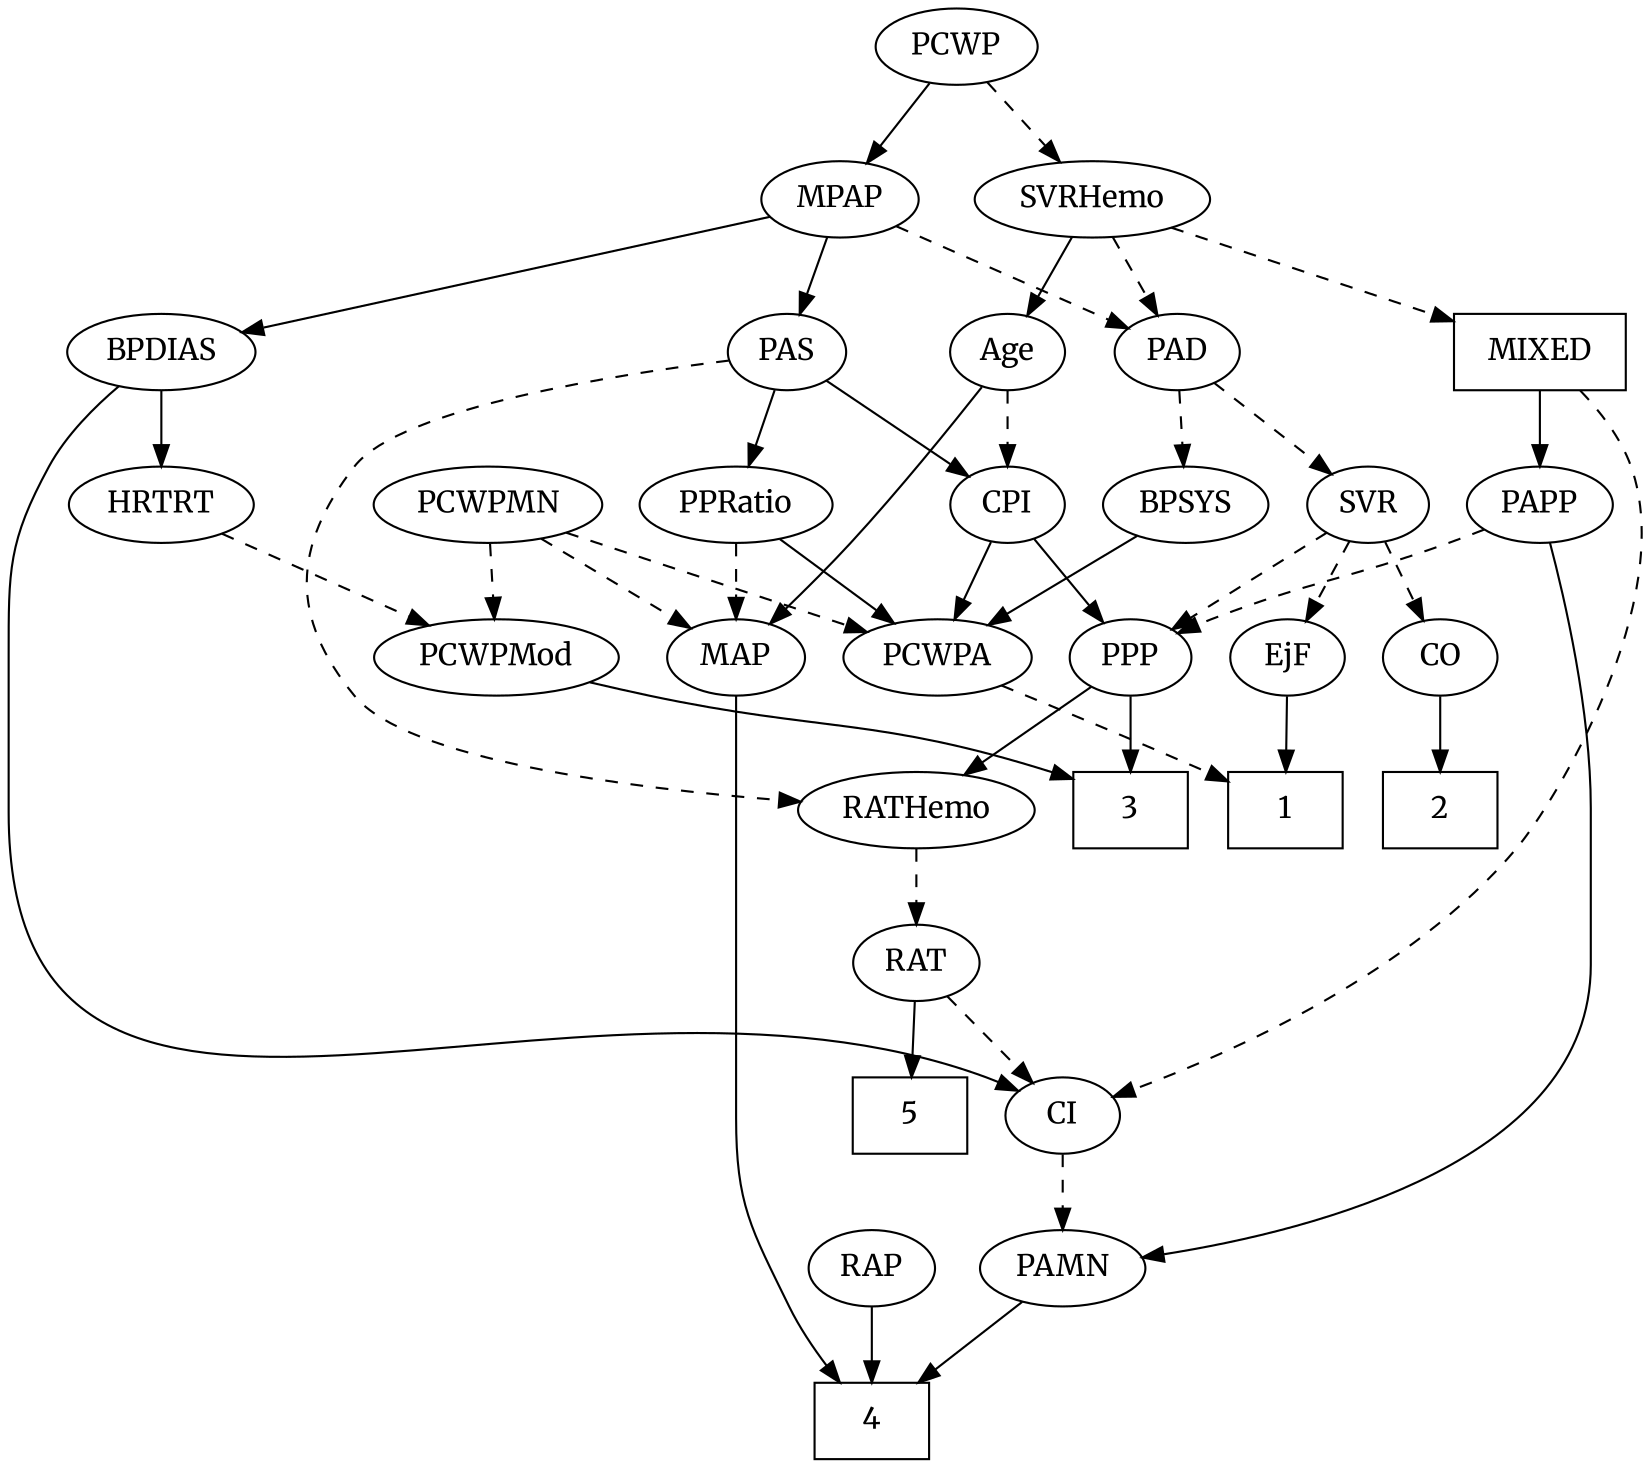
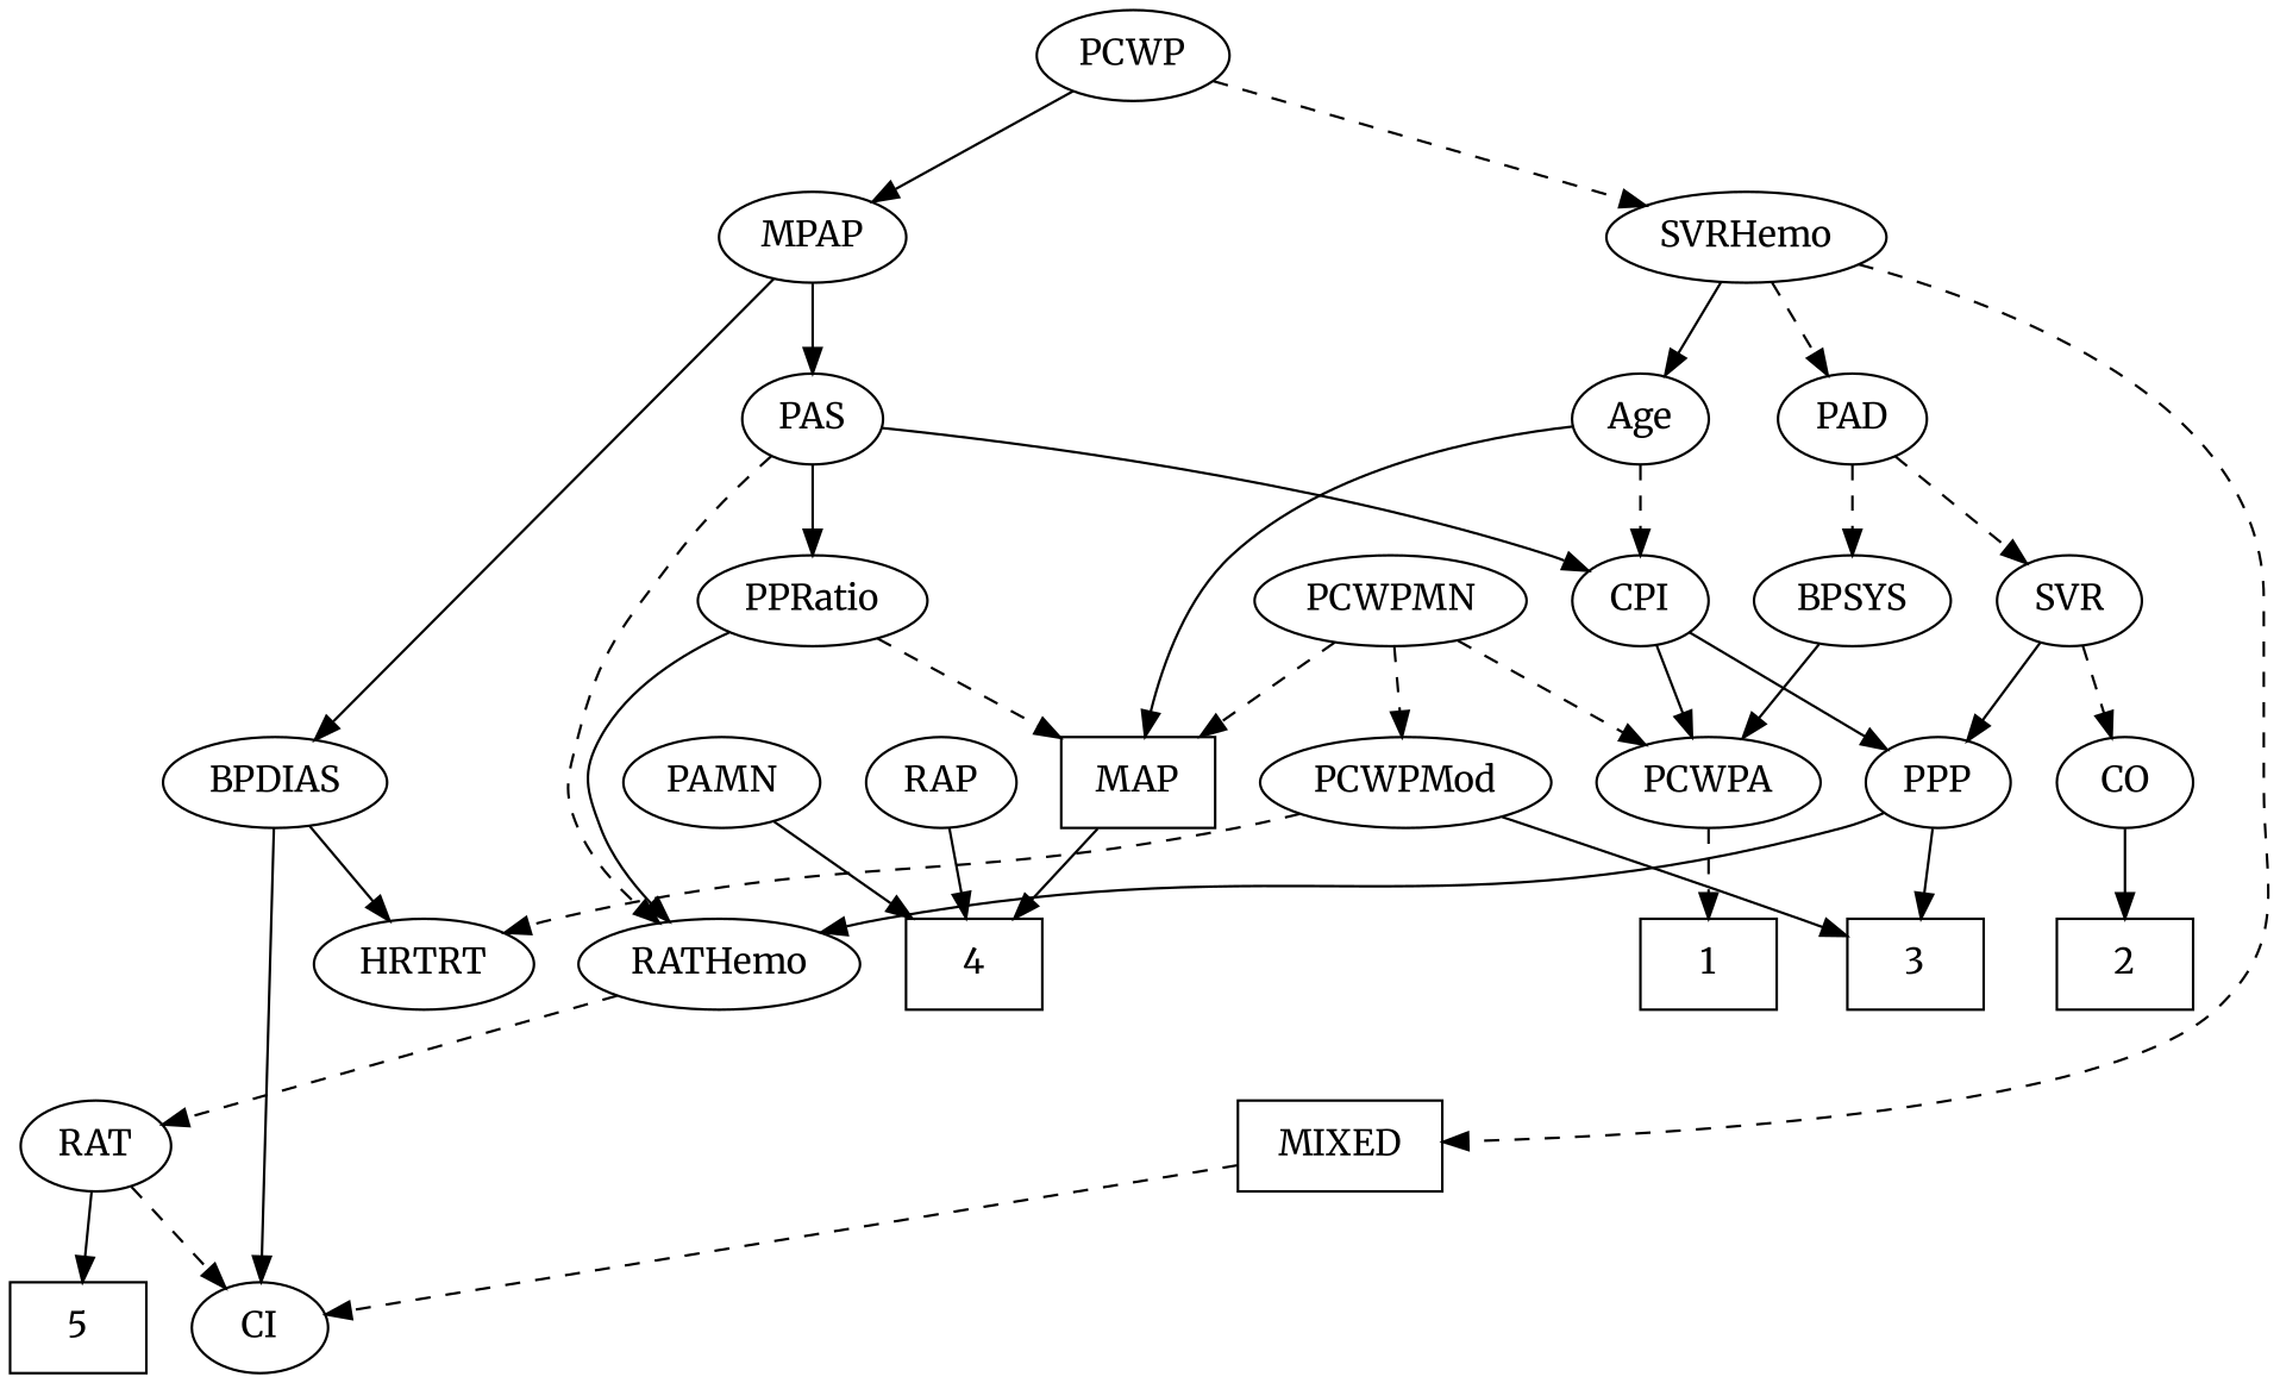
  strict digraph {
    fontname=Merriweather
    node [fontname=Merriweather]
    edge [fontname=Merriweather style=solid]
    1 [height=0.5 shape=box width=0.75]
    2 [height=0.5 shape=box width=0.75]
    3 [height=0.5 shape=box width=0.75]
    4 [height=0.5 shape=box width=0.75]
    5 [height=0.5 shape=box width=0.75]
    Age [height=0.5 width=0.75]
    CPI [height=0.5 width=0.75]
-   MAP [height=0.5 width=0.84854]
+   MAP [height=0.5 width=0.84854 shape=box]
    PCWPA [height=0.5 width=1.1555]
    PPP [height=0.5 width=0.75]
    PCWPMN [height=0.5 width=1.3902]
    PCWPMod [height=0.5 width=1.4443]
    RATHemo [height=0.5 width=1.3721]
-   EjF [height=0.5 width=0.75]
    RAP [height=0.5 width=0.77632]
    MIXED [height=0.5 shape=box width=1.1193]
    CI [height=0.5 width=0.75]
-   PAPP [height=0.5 width=0.88464]
    PAMN [height=0.5 width=1.011]
    RAT [height=0.5 width=0.75827]
    MPAP [height=0.5 width=0.97491]
    PAD [height=0.5 width=0.79437]
    PAS [height=0.5 width=0.75]
    BPDIAS [height=0.5 width=1.1735]
    BPSYS [height=0.5 width=1.0471]
    SVR [height=0.5 width=0.77632]
    PPRatio [height=0.5 width=1.1013]
    HRTRT [height=0.5 width=1.1013]
    CO [height=0.5 width=0.75]
    SVRHemo [height=0.5 width=1.3902]
    PCWP [height=0.5 width=0.97491]
    Age -> CPI [style=dashed]
    Age -> MAP
    CPI -> PCWPA
    CPI -> PPP
    MAP -> 4
    PCWPA -> 1 [style=dashed]
    PPP -> 3
    PPP -> RATHemo
    PCWPMN -> MAP [style=dashed]
    PCWPMN -> PCWPA [style=dashed]
    PCWPMN -> PCWPMod [style=dashed]
    PCWPMod -> 3
    RATHemo -> RAT [style=dashed]
-   EjF -> 1
    RAP -> 4
    MIXED -> CI [style=dashed]
-   MIXED -> PAPP
-   CI -> PAMN [style=dashed]
-   PAPP -> PPP [style=dashed]
-   PAPP -> PAMN
    PAMN -> 4
    RAT -> 5
    RAT -> CI [style=dashed]
-   MPAP -> PAD [style=dashed]
    MPAP -> PAS
    MPAP -> BPDIAS
    PAD -> BPSYS [style=dashed]
    PAD -> SVR [style=dashed]
    PAS -> CPI
    PAS -> RATHemo [style=dashed]
    PAS -> PPRatio
    BPDIAS -> CI
    BPDIAS -> HRTRT
    BPSYS -> PCWPA
-   SVR -> PPP [style=dashed]
-   SVR -> EjF [style=dashed]
+   SVR -> PPP
    SVR -> CO [style=dashed]
    PPRatio -> MAP [style=dashed]
-   PPRatio -> PCWPA
-   HRTRT -> PCWPMod [style=dashed]
+   PPRatio -> RATHemo
+   PCWPMod -> HRTRT [style=dashed]
    CO -> 2
    SVRHemo -> Age
    SVRHemo -> MIXED [style=dashed]
    SVRHemo -> PAD [style=dashed]
    PCWP -> MPAP
    PCWP -> SVRHemo [style=dashed]
  }
